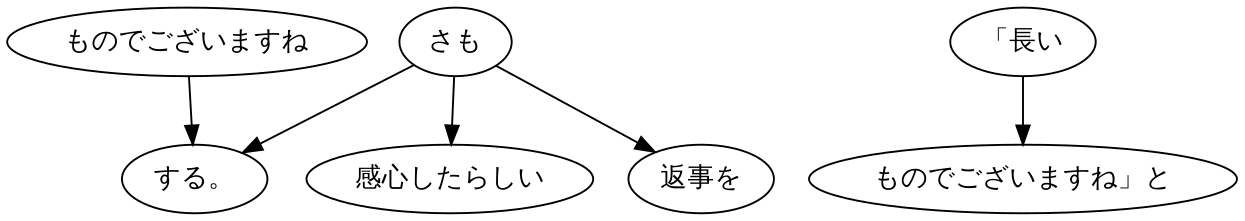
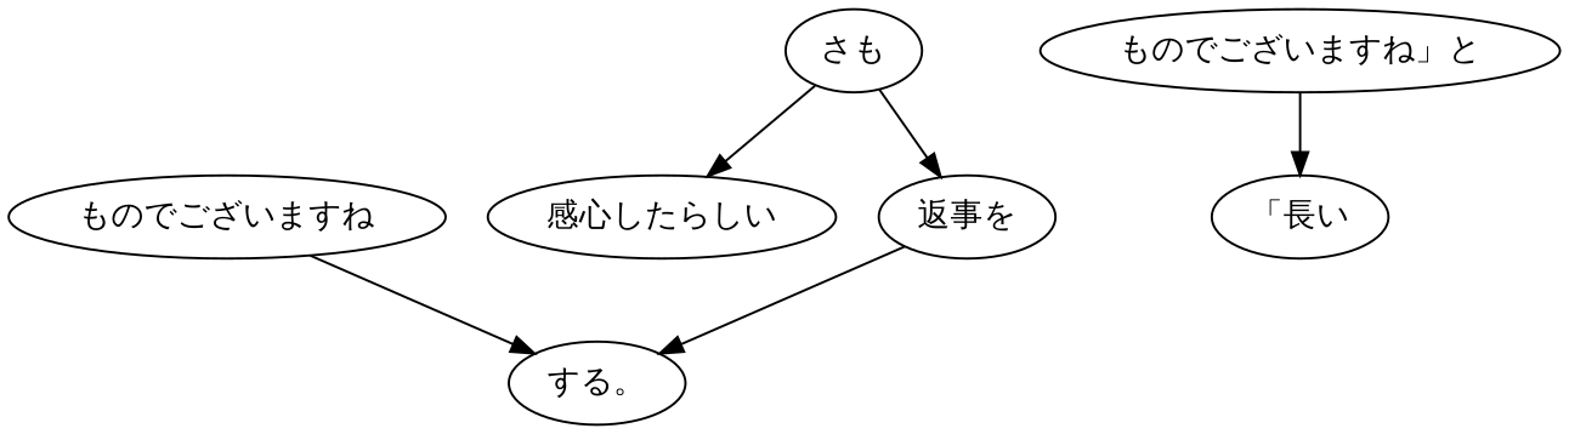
  digraph {
    n1 [label="ものでございますね"]
    n2 [label="する。"]
    n3 [label="「長い"]
    n4 [label="ものでございますね」と"]
    n5 [label="さも"]
    n6 [label="感心したらしい"]
    n7 [label="返事を"]
    n1 -> n2
-   n3 -> n4
+   n4 -> n3
    n5 -> n6
    n5 -> n7
-   n5 -> n2
+   n7 -> n2
  }
